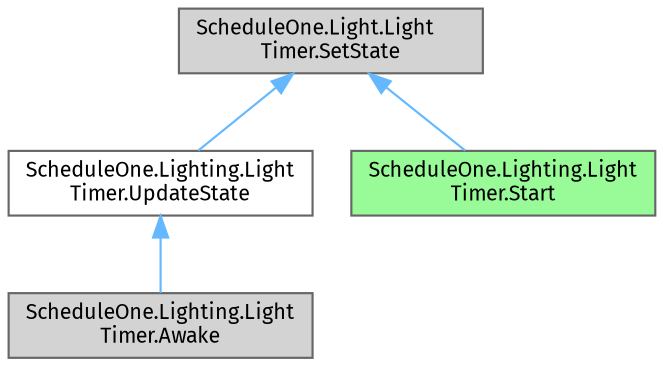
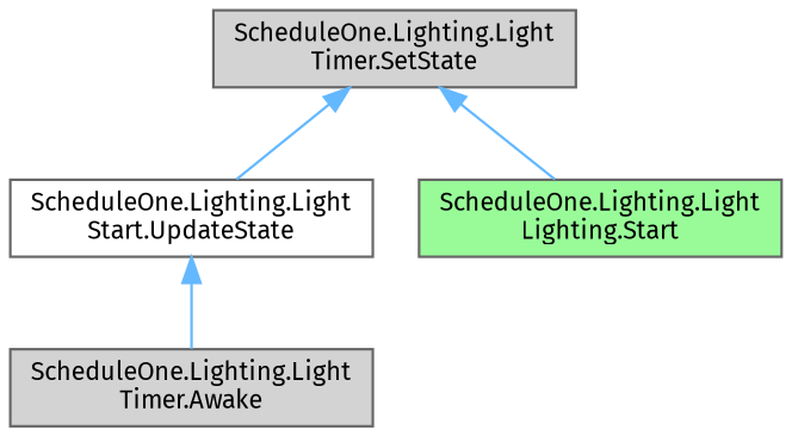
  digraph {
    fontname="Fira Sans"
    rankdir=TB
    node [color=grey40 fillcolor=lightgrey fontname="Fira Sans" fontsize=10 shape=box style=filled]
    edge [color=steelblue1 dir=back fontname="Fira Sans" fontsize=10 labelfontname=Helvetica labelfontsize=10 style=solid]
-   n1 [color=gray40 fontcolor=black height=0.2 label="ScheduleOne.Light.Light\lTimer.SetState" width=0.4]
-   n2 [fillcolor=white height=0.2 label="ScheduleOne.Lighting.Light\lTimer.UpdateState" width=0.4]
-   n3 [fillcolor=palegreen height=0.2 label="ScheduleOne.Lighting.Light\lTimer.Start" width=0.4]
+   n1 [color=gray40 fontcolor=black height=0.2 label="ScheduleOne.Lighting.Light\lTimer.SetState" width=0.4]
+   n2 [fillcolor=white height=0.2 label="ScheduleOne.Lighting.Light\lStart.UpdateState" width=0.4]
+   n3 [fillcolor=palegreen height=0.2 label="ScheduleOne.Lighting.Light\lLighting.Start" width=0.4]
    n4 [height=0.2 label="ScheduleOne.Lighting.Light\lTimer.Awake" width=0.4]
    n1 -> n2
    n1 -> n3
    n2 -> n4
  }
